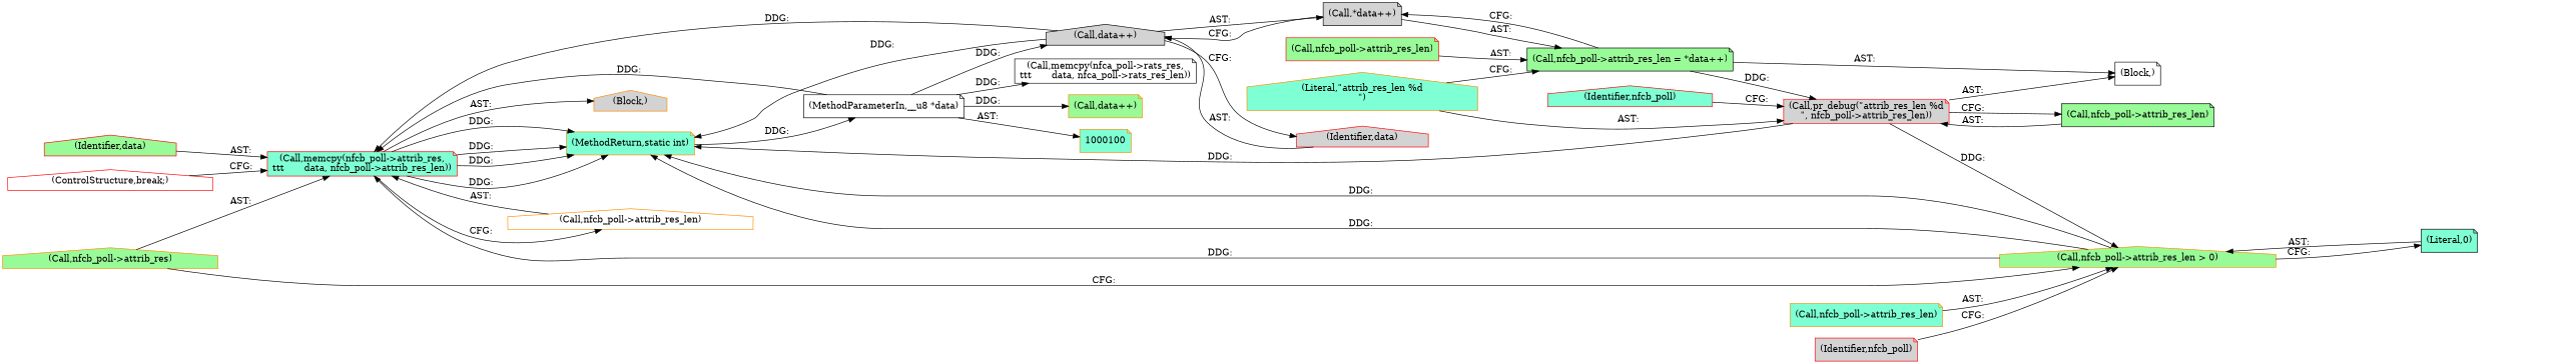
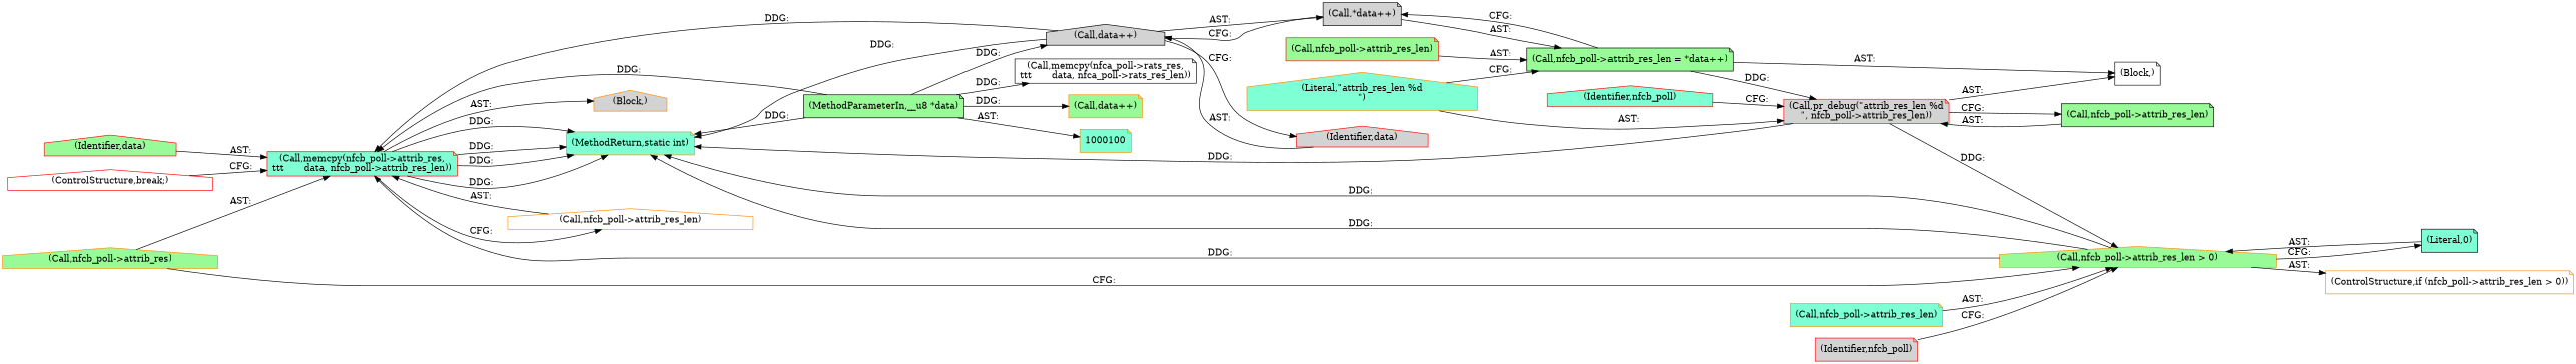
  digraph {
    rankdir=LR
    node [color=darkorange fillcolor=palegreen shape=note style=filled]
    n1 [color=red fillcolor=aquamarine label="(Call,memcpy(nfcb_poll->attrib_res,\n\t\t\t       data, nfcb_poll->attrib_res_len))"]
    n2 [fillcolor=lightgrey label="(Block,)" shape=house]
    n3 [fillcolor=aquamarine label="(MethodReturn,static int)"]
    n4 [fillcolor=white label="(Call,nfcb_poll->attrib_res_len)" shape=house]
    n5 [color=black fillcolor=lightgrey label="(Call,data++)" shape=house]
    n6 [color=black fillcolor=lightgrey label="(Call,*data++)"]
    n7 [color=red fillcolor=lightgrey label="(Identifier,data)" shape=house]
    n8 [color=black label="(Call,nfcb_poll->attrib_res_len = *data++)"]
-   n9 [color=black fillcolor=white label="(MethodParameterIn,__u8 *data)"]
+   n9 [color=black label="(MethodParameterIn,__u8 *data)"]
    n10 [color=black fillcolor=white label="(Call,memcpy(nfca_poll->rats_res,\n\t\t\t       data, nfca_poll->rats_res_len))"]
    n11 [label="(Call,data++)"]
    1000100 [fillcolor=aquamarine]
    n13 [label="(Call,nfcb_poll->attrib_res_len > 0)" shape=house]
    n14 [color=black fillcolor=aquamarine label="(Literal,0)"]
+   n15 [fillcolor=white label="(ControlStructure,if (nfcb_poll->attrib_res_len > 0))"]
    n16 [color=red fillcolor=lightgrey label="(Call,pr_debug(\"attrib_res_len %d\n\", nfcb_poll->attrib_res_len))"]
    n17 [color=black label="(Call,nfcb_poll->attrib_res_len)"]
    n18 [color=black fillcolor=white label="(Block,)"]
    n19 [color=red fillcolor=aquamarine label="(Identifier,nfcb_poll)" shape=house]
    n20 [color=red fillcolor=lightgrey label="(Identifier,nfcb_poll)"]
    n21 [color=red label="(Call,nfcb_poll->attrib_res_len)"]
    n22 [fillcolor=aquamarine label="(Call,nfcb_poll->attrib_res_len)"]
    n23 [color=red label="(Identifier,data)" shape=house]
    n24 [fillcolor=aquamarine label="(Literal,\"attrib_res_len %d\n\")" shape=house]
    n25 [color=red fillcolor=white label="(ControlStructure,break;)" shape=house]
    n26 [label="(Call,nfcb_poll->attrib_res)" shape=house]
    n1 -> n2 [label="AST: "]
    n1 -> n3 [label="DDG: "]
    n1 -> n3 [label="DDG: "]
    n1 -> n3 [label="DDG: "]
    n1 -> n3 [label="DDG: "]
    n1 -> n4 [label="CFG: "]
    n4 -> n1 [label="AST: "]
    n5 -> n1 [label="DDG: "]
    n5 -> n3 [label="DDG: "]
    n5 -> n6 [label="AST: "]
    n5 -> n7 [label="CFG: "]
    n6 -> n5 [label="CFG: "]
    n6 -> n8 [label="AST: "]
    n7 -> n5 [label="AST: "]
    n8 -> n6 [label="CFG: "]
    n8 -> n16 [label="DDG: "]
    n8 -> n18 [label="AST: "]
    n9 -> n1 [label="DDG: "]
-   n3 -> n9 [label="DDG: "]
+   n9 -> n3 [label="DDG: "]
    n9 -> n5 [label="DDG: "]
    n9 -> n10 [label="DDG: "]
    n9 -> n11 [label="DDG: "]
    n9 -> 1000100 [label="AST: "]
    n13 -> n1 [label="DDG: "]
    n13 -> n3 [label="DDG: "]
    n13 -> n3 [label="DDG: "]
    n13 -> n14 [label="CFG: "]
+   n13 -> n15 [label="AST: "]
    n14 -> n13 [label="AST: "]
    n16 -> n3 [label="DDG: "]
    n16 -> n13 [label="DDG: "]
    n16 -> n17 [label="CFG: "]
    n16 -> n18 [label="AST: "]
    n17 -> n16 [label="AST: "]
    n19 -> n16 [label="CFG: "]
    n20 -> n13 [label="CFG: "]
    n21 -> n8 [label="AST: "]
    n22 -> n13 [label="AST: "]
    n23 -> n1 [label="AST: "]
    n24 -> n8 [label="CFG: "]
    n24 -> n16 [label="AST: "]
    n25 -> n1 [label="CFG: "]
    n26 -> n1 [label="AST: "]
    n26 -> n13 [label="CFG: "]
  }
